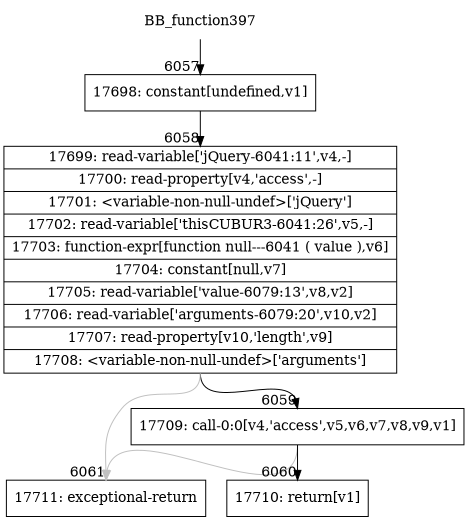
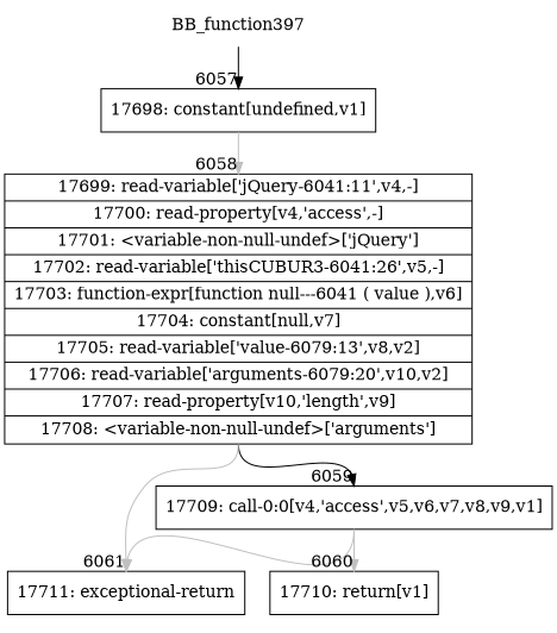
  digraph {
    rankdir=TD
    node [shape=record]
    edge [headport=n tailport=s]
    n1 [label=BB_function397 shape=none]
    n2 [label="{17698: constant[undefined,v1]}"]
    n3 [label="{17699: read-variable['jQuery-6041:11',v4,-]|17700: read-property[v4,'access',-]|17701: \<variable-non-null-undef\>['jQuery']|17702: read-variable['thisCUBUR3-6041:26',v5,-]|17703: function-expr[function null---6041 ( value ),v6]|17704: constant[null,v7]|17705: read-variable['value-6079:13',v8,v2]|17706: read-variable['arguments-6079:20',v10,v2]|17707: read-property[v10,'length',v9]|17708: \<variable-non-null-undef\>['arguments']}"]
    n4 [label="{17709: call-0:0[v4,'access',v5,v6,v7,v8,v9,v1]}"]
    n5 [label="{17711: exceptional-return}"]
    n6 [label="{17710: return[v1]}"]
    n1 -> n2 [headlabel="    6057"]
-   n2 -> n3 [headlabel="      6058"]
+   n2 -> n3 [headlabel="      6058" color=gray]
    n3 -> n4 [headlabel="      6059"]
    n3 -> n5 [color=gray headlabel="      6061"]
    n4 -> n5 [color=gray]
-   n4 -> n6 [headlabel="      6060"]
+   n4 -> n6 [headlabel="      6060" color=gray]
  }
